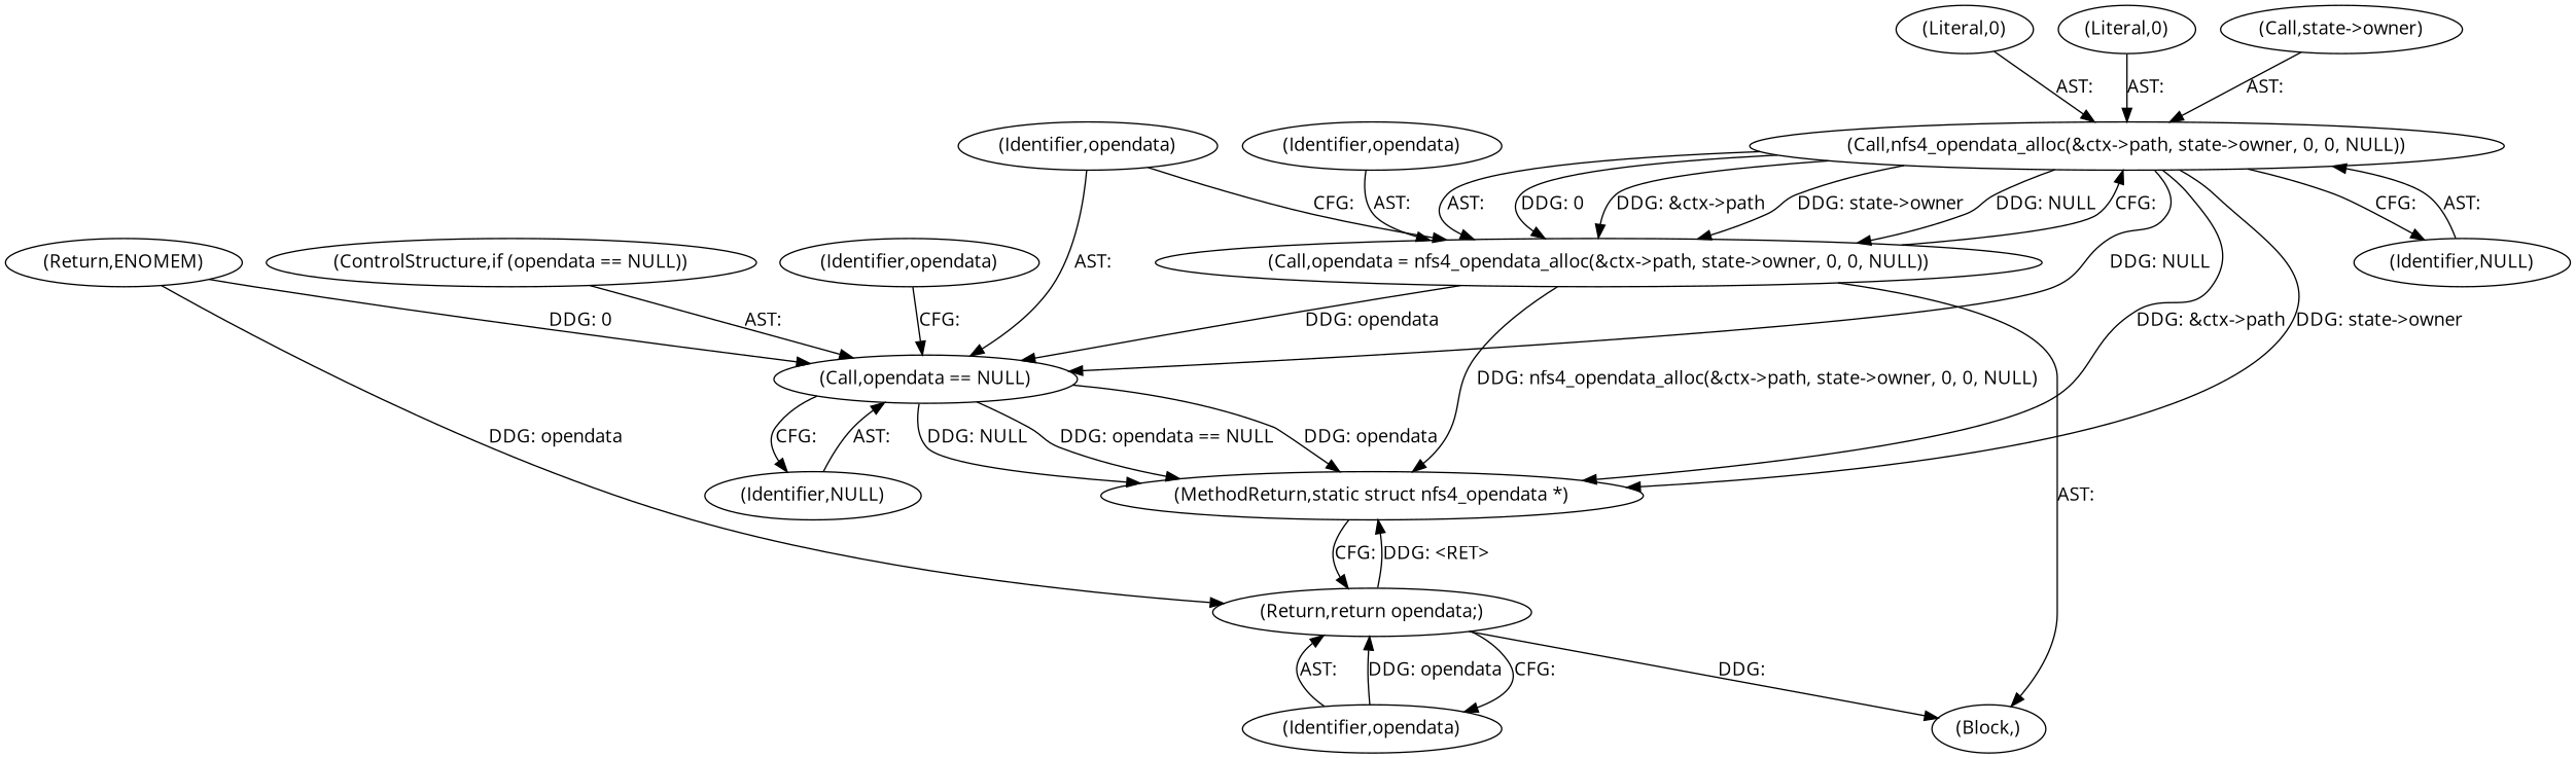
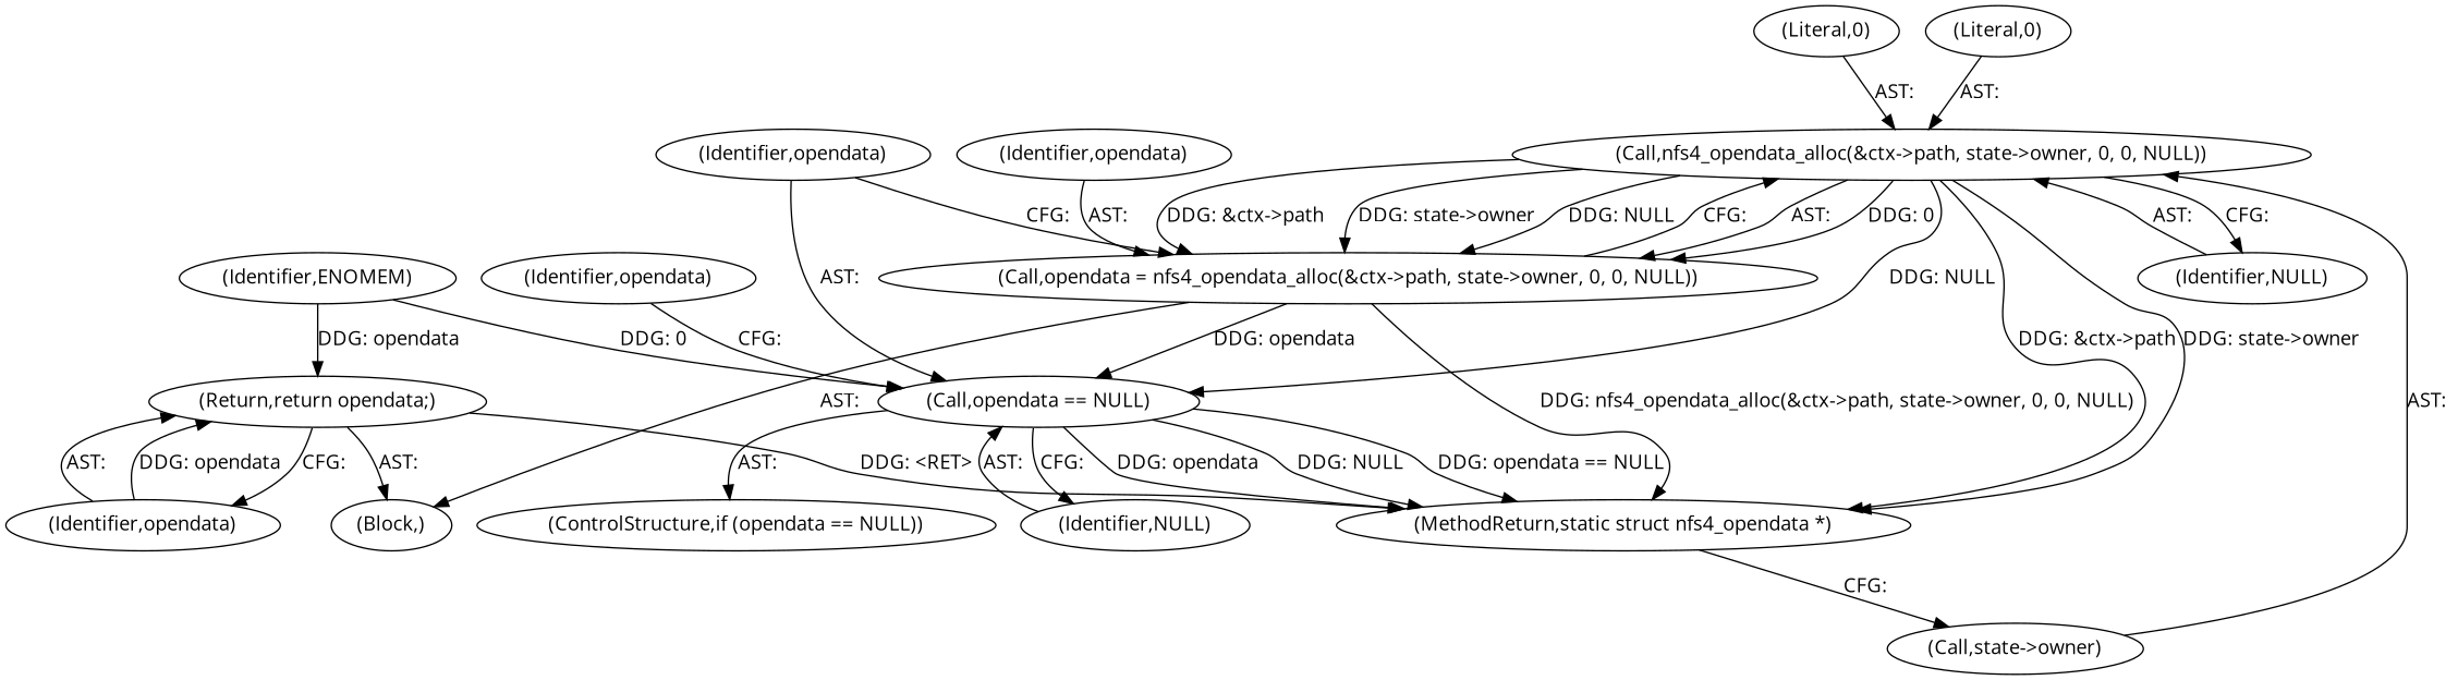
  digraph {
    fontname="Open Sans"
    node [fontname="Open Sans"]
    edge [fontname="Open Sans"]
    n1 [label="(Call,nfs4_opendata_alloc(&ctx->path, state->owner, 0, 0, NULL))"]
    n2 [label="(Call,opendata = nfs4_opendata_alloc(&ctx->path, state->owner, 0, 0, NULL))"]
    n3 [label="(Call,opendata == NULL)"]
    n4 [label="(MethodReturn,static struct nfs4_opendata *)"]
    n5 [label="(Identifier,NULL)"]
    n6 [label="(Block,)"]
    n7 [label="(ControlStructure,if (opendata == NULL))"]
    n8 [label="(Identifier,NULL)"]
    n9 [label="(Return,return opendata;)"]
    n10 [label="(Identifier,opendata)"]
    n11 [label="(Literal,0)"]
-   n12 [label="(Return,ENOMEM)"]
+   n12 [label="(Identifier,ENOMEM)"]
    n13 [label="(Identifier,opendata)"]
    n14 [label="(Literal,0)"]
    n15 [label="(Identifier,opendata)"]
    n16 [label="(Identifier,opendata)"]
    n17 [label="(Call,state->owner)"]
    n1 -> n2 [label="AST: "]
    n1 -> n2 [label="DDG: 0"]
    n1 -> n2 [label="DDG: &ctx->path"]
    n1 -> n2 [label="DDG: state->owner"]
    n1 -> n2 [label="DDG: NULL"]
    n1 -> n3 [label="DDG: NULL"]
    n1 -> n4 [label="DDG: &ctx->path"]
    n1 -> n4 [label="DDG: state->owner"]
    n1 -> n5 [label="CFG: "]
    n2 -> n1 [label="CFG: "]
    n2 -> n3 [label="DDG: opendata"]
    n2 -> n4 [label="DDG: nfs4_opendata_alloc(&ctx->path, state->owner, 0, 0, NULL)"]
    n2 -> n6 [label="AST: "]
    n3 -> n4 [label="DDG: NULL"]
    n3 -> n4 [label="DDG: opendata == NULL"]
    n3 -> n4 [label="DDG: opendata"]
-   n7 -> n3 [label="AST: "]
+   n3 -> n7 [label="AST: "]
    n3 -> n8 [label="CFG: "]
-   n4 -> n9 [label="CFG: "]
+   n4 -> n17 [label="CFG: "]
    n5 -> n1 [label="AST: "]
    n8 -> n3 [label="AST: "]
    n9 -> n4 [label="DDG: <RET>"]
-   n9 -> n6 [label="DDG: "]
+   n9 -> n6 [label="AST: "]
    n9 -> n10 [label="CFG: "]
    n10 -> n9 [label="AST: "]
    n10 -> n9 [label="DDG: opendata"]
    n11 -> n1 [label="AST: "]
    n12 -> n3 [label="DDG: 0"]
    n12 -> n9 [label="DDG: opendata"]
    n13 -> n3 [label="CFG: "]
    n14 -> n1 [label="AST: "]
    n15 -> n2 [label="AST: "]
    n16 -> n2 [label="CFG: "]
    n16 -> n3 [label="AST: "]
    n17 -> n1 [label="AST: "]
  }
